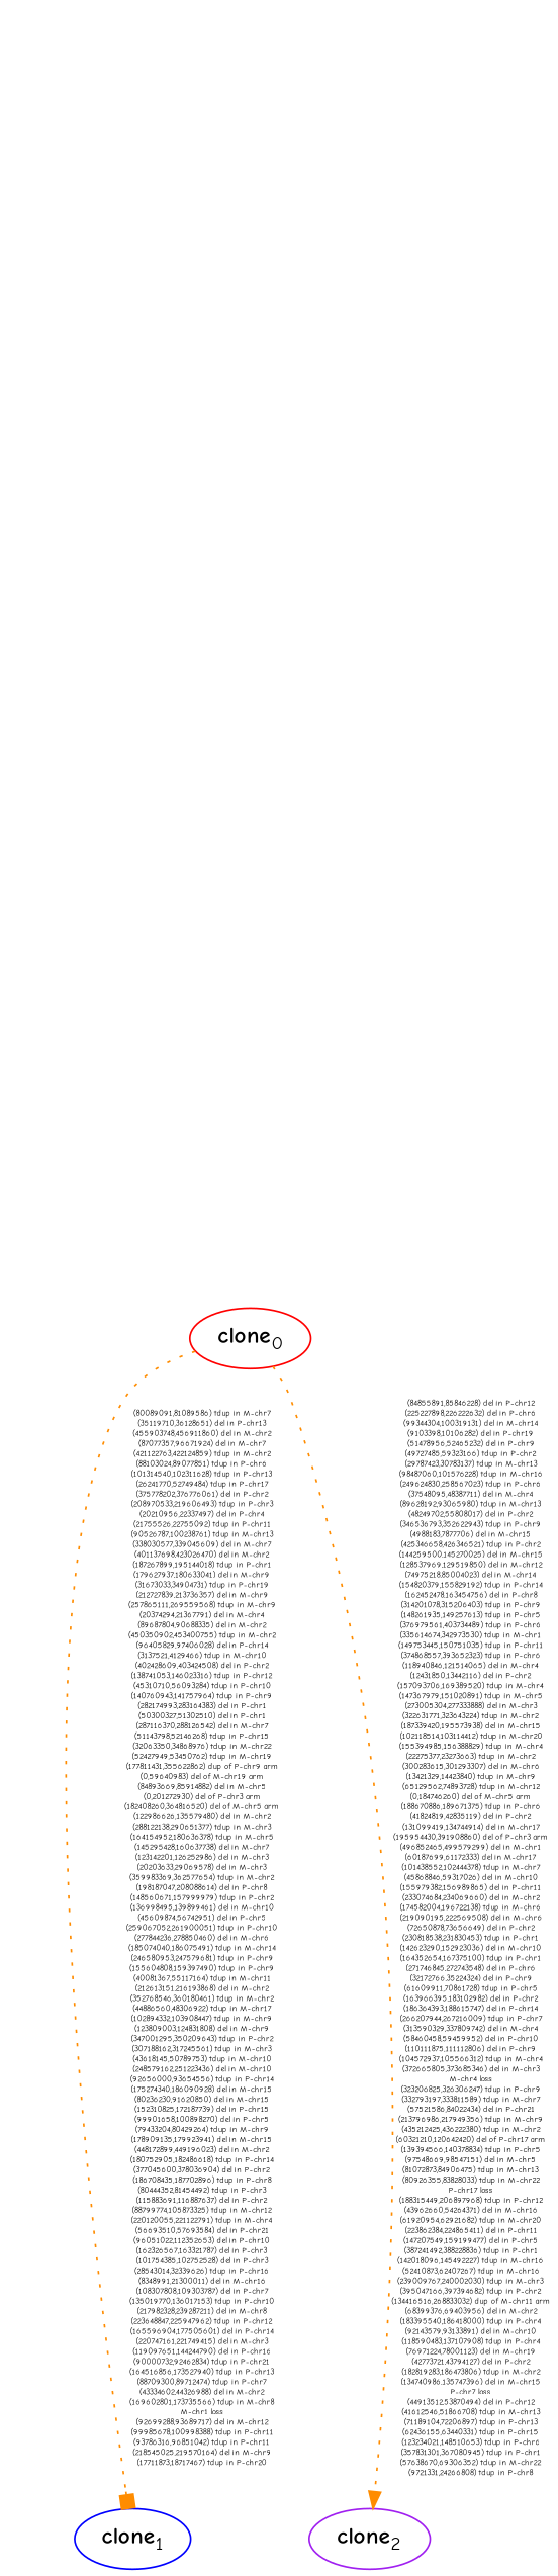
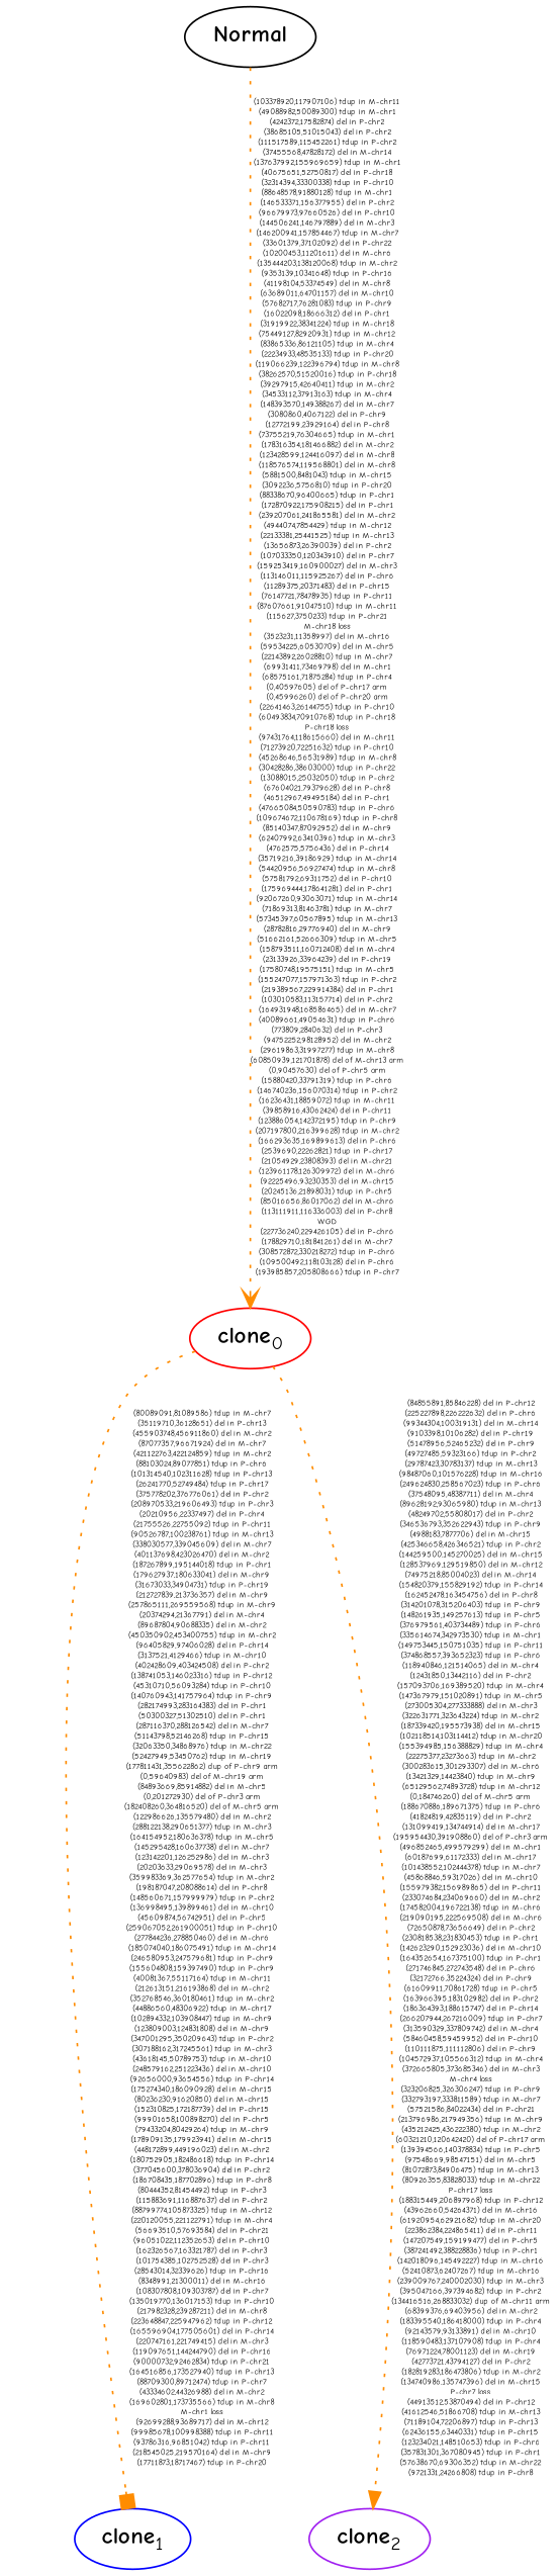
  digraph {
    nodesep=0.6
    splines=true
    fontname="Comic Neue"
    node [fontname="Comic Neue"]
    edge [fixedsize=true fontsize=5 color=darkorange style=dotted fontname="Comic Neue"]
    n1 [color=blue label=<<B>clone</B><SUB>1</SUB>>]
    n2 [color=purple label=<<B>clone</B><SUB>2</SUB>>]
+   n3 [color=black label=<<B>Normal</B>>]
    n4 [color=red label=<<B>clone</B><SUB>0</SUB>>]
    subgraph sub_1 {
+     n3
      n4
      subgraph sub_2 {
        rank=same
        n1
        n2
      }
    }
+   n3 -> n4 [label="(103378920,117907106) tdup in M-chr11\n(49088982,50089300) tdup in M-chr1\n(4242372,17582874) del in P-chr2\n(38685105,51015043) del in P-chr2\n(111517589,115452261) tdup in P-chr2\n(37455568,47828172) del in M-chr14\n(137637992,155969659) tdup in M-chr1\n(40675651,52750817) del in P-chr18\n(32314394,33300338) tdup in P-chr10\n(88648578,91880128) tdup in M-chr1\n(146533371,156377955) del in P-chr2\n(96679973,97660526) del in P-chr10\n(144506241,146797889) del in M-chr3\n(146200941,157854467) tdup in M-chr7\n(33601379,37102092) del in P-chr22\n(10200453,11201611) del in M-chr6\n(135444203,138120068) tdup in M-chr2\n(9353139,10341648) tdup in P-chr16\n(41198104,53374549) del in M-chr8\n(63689011,64701157) del in M-chr10\n(57682717,76281083) tdup in P-chr9\n(16022098,18666312) del in P-chr1\n(31919922,38341224) tdup in M-chr18\n(75449127,82920931) tdup in M-chr12\n(83865336,86121105) tdup in M-chr4\n(22234933,48535133) tdup in P-chr20\n(119066239,122396794) tdup in M-chr8\n(38262570,51520016) tdup in P-chr18\n(39297915,42640411) tdup in M-chr2\n(34533112,37913163) tdup in M-chr4\n(148393570,149388267) del in M-chr7\n(3080860,4067122) del in P-chr9\n(12772199,23929164) del in P-chr8\n(73755219,76304665) tdup in M-chr1\n(178316354,181466882) del in M-chr2\n(123428599,124416097) del in M-chr8\n(118576574,119568801) del in M-chr8\n(5881500,8481043) tdup in M-chr15\n(3092236,5756810) tdup in P-chr20\n(88338670,96400665) tdup in P-chr1\n(172870922,175908215) del in P-chr1\n(239207061,241865581) del in M-chr2\n(4944074,7854429) tdup in M-chr12\n(22133381,25441525) tdup in M-chr13\n(13656873,26390039) del in P-chr2\n(107033350,120343910) del in P-chr7\n(159253419,160900027) del in M-chr3\n(113146011,115925267) del in P-chr6\n(11289375,20371483) del in P-chr15\n(76147721,78478935) tdup in P-chr11\n(87607661,91047510) tdup in M-chr11\n(115627,3750233) tdup in P-chr21\nM-chr18 loss\n(3523231,11358997) del in M-chr16\n(59534225,60530709) del in M-chr5\n(22143892,26028810) tdup in M-chr7\n(69931411,73469798) del in M-chr1\n(68575161,71875284) tdup in P-chr4\n(0,40597605) del of P-chr17 arm\n(0,45996260) del of P-chr20 arm\n(22641463,26144755) tdup in P-chr10\n(60493834,70910768) tdup in P-chr18\nP-chr18 loss\n(97431764,118615660) del in M-chr11\n(71273920,72251632) tdup in P-chr10\n(45268646,56531989) tdup in M-chr8\n(30428286,38603000) tdup in P-chr22\n(13088015,25032050) tdup in P-chr2\n(67604021,79379628) del in P-chr8\n(46512967,49495184) del in P-chr1\n(47665084,50590783) tdup in P-chr6\n(109674672,110678169) tdup in P-chr8\n(85140347,87092952) del in M-chr9\n(62407992,63410396) tdup in M-chr3\n(4762575,5756436) del in P-chr14\n(35719216,39186929) tdup in M-chr14\n(54420956,56927474) tdup in M-chr8\n(57581792,69311752) del in P-chr10\n(175969444,178641281) del in P-chr1\n(92067260,93063071) tdup in M-chr14\n(71869313,81463781) tdup in M-chr7\n(57345397,60567895) tdup in M-chr13\n(28782816,29776940) del in M-chr9\n(51662161,52666309) tdup in M-chr5\n(158793511,160712408) del in M-chr4\n(23133926,33964239) del in P-chr19\n(17580748,19575151) tdup in M-chr5\n(155247077,157971363) tdup in P-chr2\n(219389567,229914384) del in P-chr1\n(103010583,113157714) del in P-chr2\n(164931948,168586465) del in M-chr7\n(40089661,49054631) tdup in P-chr6\n(773809,2840632) del in P-chr3\n(94752252,98128952) del in M-chr2\n(29619863,31997277) tdup in M-chr8\n(60850939,121701878) del of M-chr13 arm\n(0,90457630) del of P-chr5 arm\n(15880420,33791319) tdup in P-chr6\n(146740236,156070314) tdup in P-chr2\n(16236431,18859072) tdup in M-chr11\n(39858916,43062424) del in P-chr11\n(123886054,142372195) tdup in P-chr9\n(207197800,216399628) tdup in M-chr2\n(166293635,169899613) del in P-chr6\n(2539690,22262821) tdup in P-chr17\n(21054929,23808393) del in M-chr21\n(123961178,126309972) del in M-chr6\n(92225496,93230353) del in M-chr15\n(20245136,21898031) tdup in P-chr5\n(85016656,86017062) del in M-chr6\n(113111911,116336003) del in P-chr8\nWGD\n(227736240,229426105) del in P-chr6\n(178829710,181841261) del in M-chr7\n(308572872,330218272) tdup in P-chr6\n(109500492,118103128) del in P-chr6\n(193985857,205808666) tdup in P-chr7" arrowhead=vee]
    n4 -> n1 [label="(80089091,81089586) tdup in M-chr7\n(35119710,36128651) del in P-chr13\n(455903748,456911860) del in M-chr2\n(87077357,96671924) del in M-chr7\n(421122763,422124859) tdup in M-chr2\n(88103024,89077851) tdup in P-chr6\n(101314540,102311628) tdup in P-chr13\n(26241770,52749484) tdup in P-chr17\n(375778202,376776061) del in P-chr2\n(208970533,219606493) tdup in P-chr3\n(20210956,22337497) del in P-chr4\n(21755526,22755092) tdup in P-chr11\n(90526787,100238761) tdup in M-chr13\n(338030577,339045609) del in M-chr7\n(401137698,423026470) del in M-chr2\n(187267899,195144018) tdup in P-chr1\n(179627937,180633041) del in M-chr9\n(31673033,34904731) tdup in P-chr19\n(212727839,213736357) del in M-chr9\n(257865111,269559568) tdup in M-chr9\n(20374294,21367791) del in M-chr4\n(89687804,90688335) del in M-chr2\n(450350902,453400755) tdup in M-chr2\n(96405829,97406028) del in P-chr14\n(3137521,4129466) tdup in M-chr10\n(402428609,403424508) del in P-chr2\n(138741053,146023316) tdup in P-chr12\n(45310710,56093284) tdup in P-chr10\n(140760943,141757964) tdup in P-chr9\n(282174993,283164383) del in P-chr1\n(50300327,51302510) del in P-chr1\n(287116370,288126542) del in M-chr7\n(51143798,52146268) tdup in P-chr15\n(32063350,34868976) tdup in M-chr22\n(52427949,53450762) tdup in M-chr19\n(177811431,355622862) dup of P-chr9 arm\n(0,59640983) del of M-chr19 arm\n(84893669,85914882) del in M-chr5\n(0,201272930) del of P-chr3 arm\n(182408260,364816520) del of M-chr5 arm\n(122986626,135579480) del in M-chr2\n(288122138,290651377) tdup in M-chr3\n(164154952,180636378) tdup in M-chr5\n(145295428,160637738) del in M-chr7\n(123142201,126252986) del in M-chr3\n(20203633,29069578) del in M-chr3\n(359983369,362577654) tdup in M-chr2\n(198187047,208088614) del in P-chr8\n(148560671,157999979) tdup in P-chr2\n(136998495,139899461) del in M-chr10\n(45609874,56742951) del in P-chr5\n(259067052,261900051) tdup in P-chr10\n(277844236,278850460) del in M-chr6\n(185074040,186075491) tdup in M-chr14\n(246580953,247579681) tdup in P-chr9\n(155604808,159397490) tdup in P-chr9\n(40081367,55117164) tdup in M-chr11\n(212613151,216193868) del in M-chr2\n(352768546,360180461) tdup in M-chr2\n(44886560,48306922) tdup in M-chr17\n(102894332,103908447) tdup in M-chr9\n(123809003,124831808) del in M-chr9\n(347001295,350209643) tdup in P-chr2\n(307188162,317245561) tdup in M-chr3\n(43618145,50789753) tdup in M-chr10\n(248579162,251223436) del in M-chr10\n(92656000,93654556) tdup in P-chr14\n(175274340,186090928) del in M-chr15\n(80236230,91620850) del in M-chr15\n(152310825,172187739) del in P-chr15\n(99901658,100898270) del in P-chr5\n(79433204,80429264) tdup in M-chr9\n(178909135,179923941) del in M-chr15\n(448172899,449196023) del in M-chr2\n(180752905,182486618) tdup in P-chr14\n(377045600,378036904) del in P-chr2\n(186708435,187702896) tdup in P-chr8\n(80444352,81454492) tdup in P-chr3\n(115883691,116887637) del in P-chr2\n(88799774,105873325) tdup in M-chr12\n(220120055,221122791) tdup in M-chr4\n(56693510,57693584) del in P-chr21\n(96051022,112352653) del in P-chr10\n(162326567,163321787) del in P-chr3\n(101754385,102752528) del in P-chr3\n(28543014,32339626) tdup in P-chr16\n(8348991,21300011) del in M-chr16\n(108307808,109303787) del in P-chr7\n(135019770,136017153) tdup in P-chr10\n(217982328,239287211) del in M-chr8\n(223648847,225947962) tdup in P-chr12\n(165596904,177505601) del in P-chr14\n(220747161,221749415) del in M-chr3\n(119097651,144244790) del in P-chr16\n(90000732,92462834) tdup in P-chr21\n(164516856,173527940) tdup in P-chr13\n(88709300,89712474) tdup in P-chr7\n(43334602,44326988) del in M-chr2\n(169602801,173735566) tdup in M-chr8\nM-chr1 loss\n(92699288,93689717) del in M-chr12\n(99985678,100998388) tdup in P-chr11\n(93786316,96851042) tdup in P-chr11\n(218545025,219570164) del in M-chr9\n(17711873,18717467) tdup in P-chr20" arrowhead=box]
    n4 -> n2 [label="(84855891,85846228) del in P-chr12\n(225227898,226222632) del in P-chr6\n(99344304,100319131) del in M-chr14\n(9103398,10106282) del in P-chr19\n(51478956,52465232) del in P-chr9\n(49727485,59323166) tdup in P-chr2\n(29787423,30783137) tdup in M-chr13\n(98487060,101576228) tdup in M-chr16\n(249624830,258567023) tdup in P-chr6\n(37548095,48387711) del in M-chr4\n(89628192,93065980) tdup in M-chr13\n(48249702,55808017) del in P-chr2\n(346536793,352622943) tdup in P-chr9\n(4988183,7877706) del in M-chr15\n(425346658,426346521) tdup in P-chr2\n(144259500,145270025) del in M-chr15\n(128537969,129519850) del in M-chr12\n(74975218,85004023) del in M-chr14\n(154820379,155829192) tdup in P-chr14\n(162452478,163454756) del in P-chr8\n(314201078,315206403) tdup in P-chr9\n(148261935,149257613) tdup in P-chr5\n(376979561,403734489) tdup in P-chr6\n(335614674,342973530) tdup in M-chr1\n(149753445,150751035) tdup in P-chr11\n(374868557,393652323) tdup in P-chr6\n(118940846,121514065) del in M-chr4\n(12431850,13442116) del in P-chr2\n(157093706,169389520) tdup in M-chr4\n(147367979,151020891) tdup in M-chr5\n(273005304,277333888) del in M-chr3\n(322631771,323643224) tdup in M-chr2\n(187339420,195573938) del in M-chr15\n(102118514,103114412) tdup in M-chr20\n(155394985,156388829) tdup in M-chr4\n(22275377,23273663) tdup in M-chr2\n(300283615,301293307) del in M-chr6\n(13421329,14423840) tdup in M-chr9\n(65129562,74893728) tdup in M-chr12\n(0,184746260) del of M-chr5 arm\n(188670886,189671375) tdup in P-chr6\n(41824819,42835119) del in P-chr2\n(131099419,134744914) del in M-chr17\n(195954430,391908860) del of P-chr3 arm\n(496852465,499579299) del in M-chr1\n(60187699,61172333) del in M-chr17\n(101438552,102444378) tdup in M-chr7\n(45868846,59317026) del in M-chr10\n(155979382,156989865) del in P-chr11\n(233074684,234069660) del in M-chr2\n(174582004,196722138) tdup in M-chr6\n(219090195,222569508) del in M-chr6\n(72650878,73656649) del in P-chr2\n(230818538,231830453) tdup in P-chr1\n(142623290,152923036) del in M-chr10\n(164352654,167375100) tdup in P-chr1\n(271746845,272743548) del in P-chr6\n(32172766,35224324) del in P-chr9\n(61609911,70861728) tdup in P-chr5\n(163966395,183102982) del in P-chr2\n(186364393,188615747) del in P-chr14\n(266207944,267216009) tdup in P-chr7\n(313590329,337809742) del in M-chr4\n(58460458,59459952) del in P-chr10\n(110111875,111112806) del in P-chr9\n(104572937,105566312) tdup in M-chr4\n(372665805,373685346) del in M-chr3\nM-chr4 loss\n(323206825,326306247) tdup in P-chr9\n(332793197,333811589) tdup in M-chr7\n(57521586,84022434) del in P-chr21\n(213796986,217949356) tdup in M-chr9\n(435212425,436222380) tdup in M-chr2\n(60321210,120642420) del of P-chr17 arm\n(139394566,140378834) tdup in P-chr5\n(97548669,98547151) del in M-chr5\n(81072873,84906475) tdup in M-chr13\n(80926355,83828033) tdup in M-chr22\nP-chr17 loss\n(188315449,206897968) tdup in P-chr12\n(43962660,54264371) del in M-chr16\n(61920954,62921682) tdup in M-chr20\n(223862384,224865411) del in P-chr11\n(147207549,159199477) del in P-chr5\n(387241492,388228836) tdup in P-chr1\n(142018096,145492227) tdup in M-chr16\n(52410873,62407267) tdup in M-chr16\n(239009767,240002030) tdup in M-chr3\n(395047166,397394682) tdup in P-chr2\n(134416516,268833032) dup of M-chr11 arm\n(68399376,69403956) del in M-chr2\n(183395540,186418000) tdup in P-chr4\n(92143579,93133891) del in M-chr10\n(118590483,137107908) tdup in P-chr4\n(76971224,78001123) del in M-chr19\n(42773721,43794127) del in P-chr2\n(182819283,186473806) tdup in M-chr2\n(134740986,135747396) del in M-chr15\nP-chr7 loss\n(44913512,53870494) del in P-chr12\n(41612546,51866708) tdup in M-chr13\n(71189104,72206897) tdup in P-chr13\n(62436155,63440331) tdup in P-chr15\n(123234021,148510653) tdup in P-chr6\n(357831301,367080945) tdup in P-chr1\n(57638670,69306352) tdup in M-chr22\n(9721331,24266808) tdup in P-chr8" arrowhead=normal]
  }
